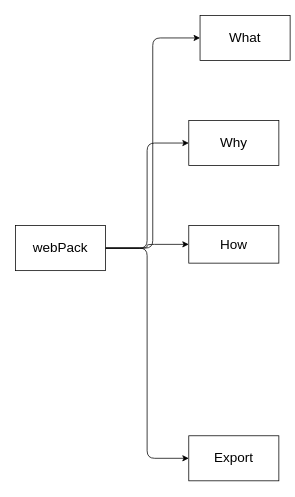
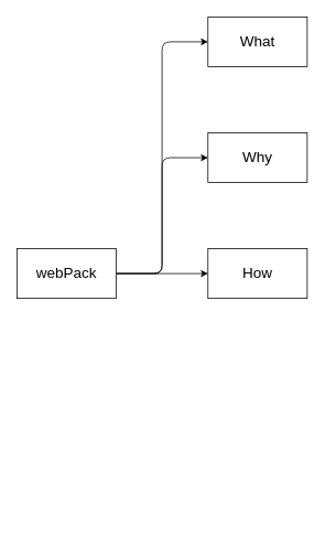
  <mxCell id="0" />
  <mxCell id="1" parent="0" />
  <mxCell id="2" value="&lt;font style=&quot;font-size: 18px&quot;&gt;Why&lt;/font&gt;" style="rounded=0;whiteSpace=wrap;html=1;" vertex="1" parent="1"><mxGeometry x="251" y="160" width="120" height="60" as="geometry" /></mxCell>
- <mxCell id="3" value="&lt;span style=&quot;font-size: 18px&quot;&gt;How&lt;/span&gt;" style="rounded=0;whiteSpace=wrap;html=1;" vertex="1" parent="1"><mxGeometry x="251" y="300" width="120" height="50" as="geometry" /></mxCell>
+ <mxCell id="3" value="&lt;span style=&quot;font-size: 18px&quot;&gt;How&lt;/span&gt;" style="rounded=0;whiteSpace=wrap;html=1;" vertex="1" parent="1"><mxGeometry x="251" y="300" width="120" height="60" as="geometry" /></mxCell>
  <mxCell id="4" style="edgeStyle=orthogonalEdgeStyle;rounded=1;orthogonalLoop=1;jettySize=auto;html=1;exitX=1;exitY=0.5;exitDx=0;exitDy=0;entryX=0;entryY=0.5;entryDx=0;entryDy=0;" edge="1" parent="1" source="8" target="10"><mxGeometry relative="1" as="geometry" /></mxCell>
  <mxCell id="5" style="edgeStyle=orthogonalEdgeStyle;rounded=1;orthogonalLoop=1;jettySize=auto;html=1;exitX=1;exitY=0.5;exitDx=0;exitDy=0;entryX=0;entryY=0.5;entryDx=0;entryDy=0;" edge="1" parent="1" source="8" target="2"><mxGeometry relative="1" as="geometry" /></mxCell>
  <mxCell id="6" style="edgeStyle=orthogonalEdgeStyle;rounded=1;orthogonalLoop=1;jettySize=auto;html=1;exitX=1;exitY=0.5;exitDx=0;exitDy=0;entryX=0;entryY=0.5;entryDx=0;entryDy=0;" edge="1" parent="1" source="8" target="3"><mxGeometry relative="1" as="geometry" /></mxCell>
- <mxCell id="7" style="edgeStyle=orthogonalEdgeStyle;rounded=1;orthogonalLoop=1;jettySize=auto;html=1;exitX=1;exitY=0.5;exitDx=0;exitDy=0;entryX=0;entryY=0.5;entryDx=0;entryDy=0;" edge="1" parent="1" source="8" target="9"><mxGeometry relative="1" as="geometry" /></mxCell>
  <mxCell id="8" value="&lt;span style=&quot;font-size: 18px&quot;&gt;webPack&lt;br&gt;&lt;/span&gt;" style="rounded=0;whiteSpace=wrap;html=1;" vertex="1" parent="1"><mxGeometry x="20" y="300" width="120" height="60" as="geometry" /></mxCell>
- <mxCell id="9" value="&lt;span style=&quot;font-size: 18px&quot;&gt;Export&lt;/span&gt;" style="rounded=0;whiteSpace=wrap;html=1;" vertex="1" parent="1"><mxGeometry x="251" y="580" width="120" height="60" as="geometry" /></mxCell>
- <mxCell id="10" value="&lt;span style=&quot;font-size: 18px&quot;&gt;What&lt;/span&gt;" style="rounded=0;whiteSpace=wrap;html=1;" vertex="1" parent="1"><mxGeometry x="266" y="20" width="120" height="60" as="geometry" /></mxCell>
+ <mxCell id="10" value="&lt;span style=&quot;font-size: 18px&quot;&gt;What&lt;/span&gt;" style="rounded=0;whiteSpace=wrap;html=1;" vertex="1" parent="1"><mxGeometry x="251" y="20" width="120" height="60" as="geometry" /></mxCell>
